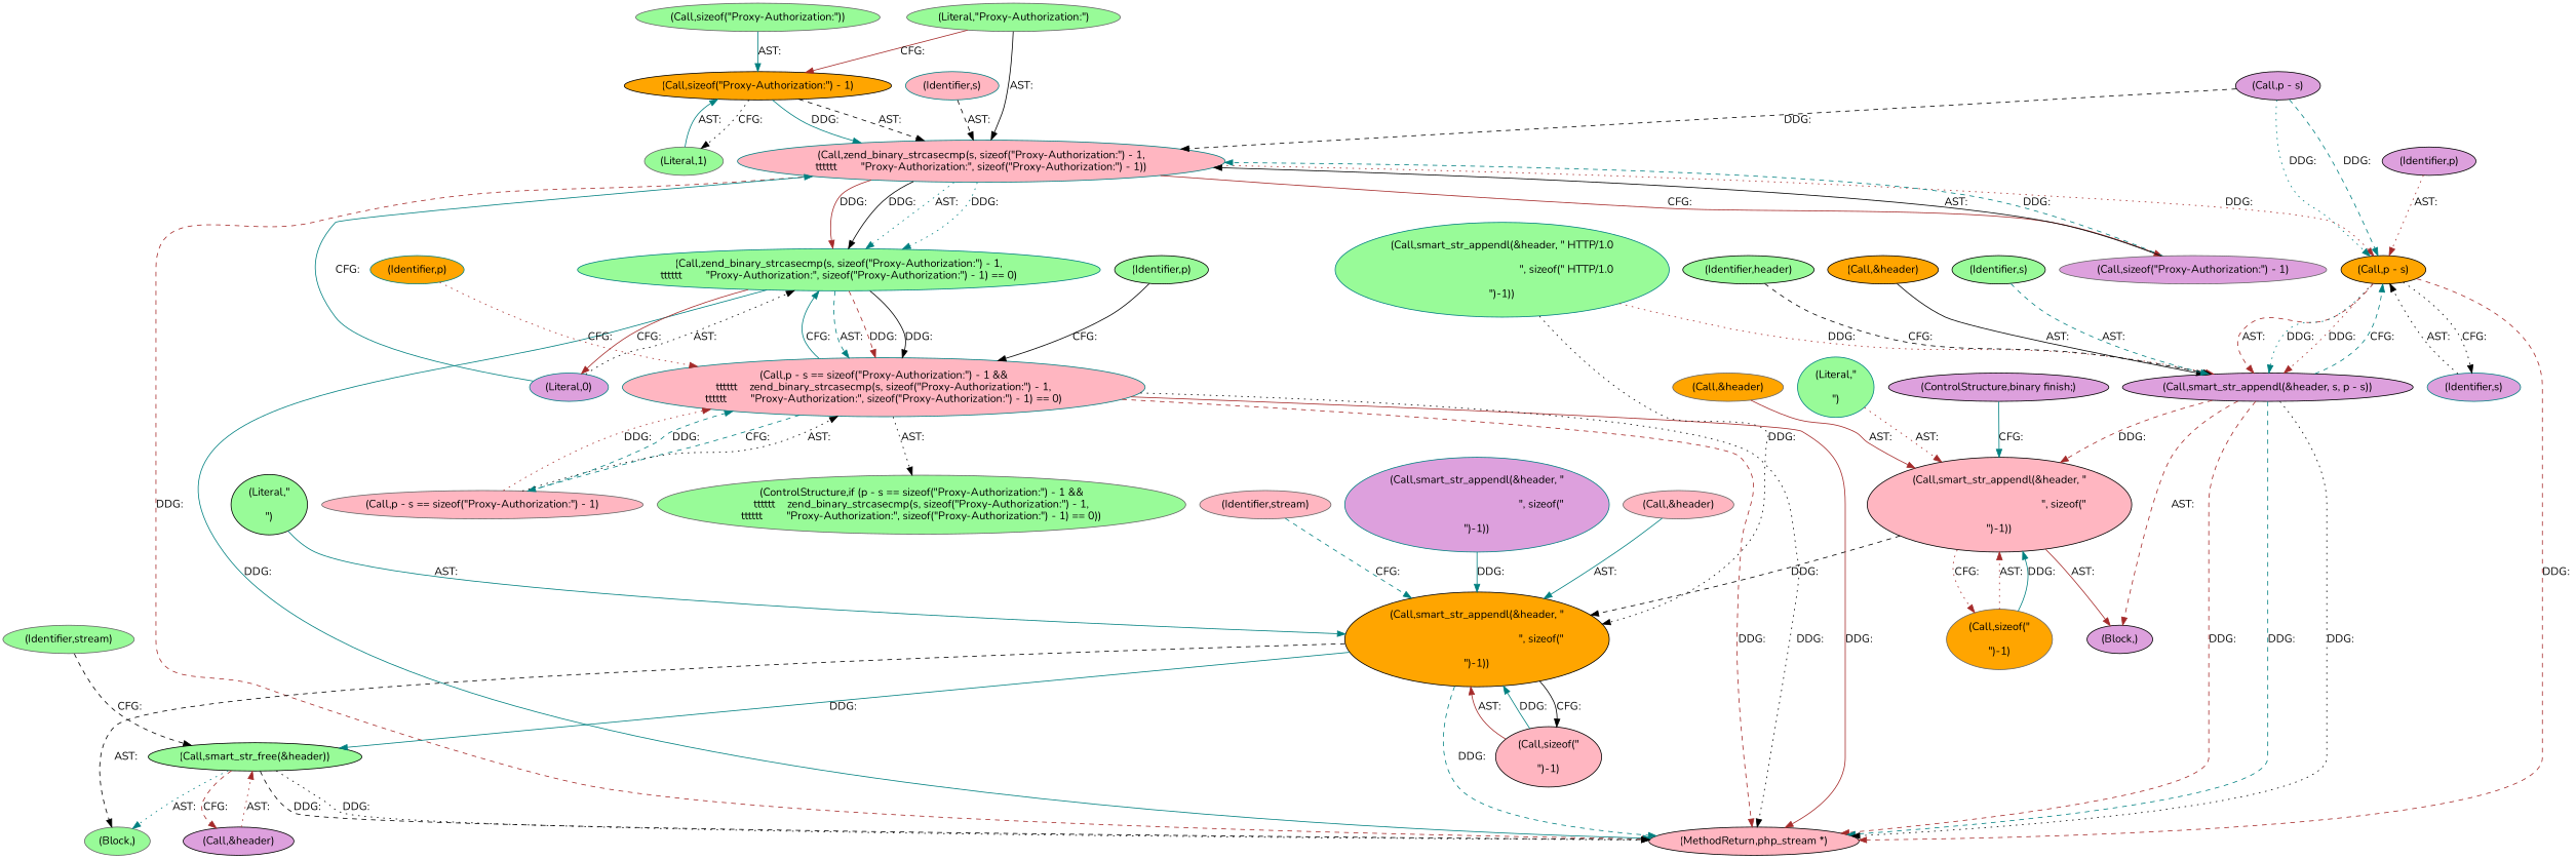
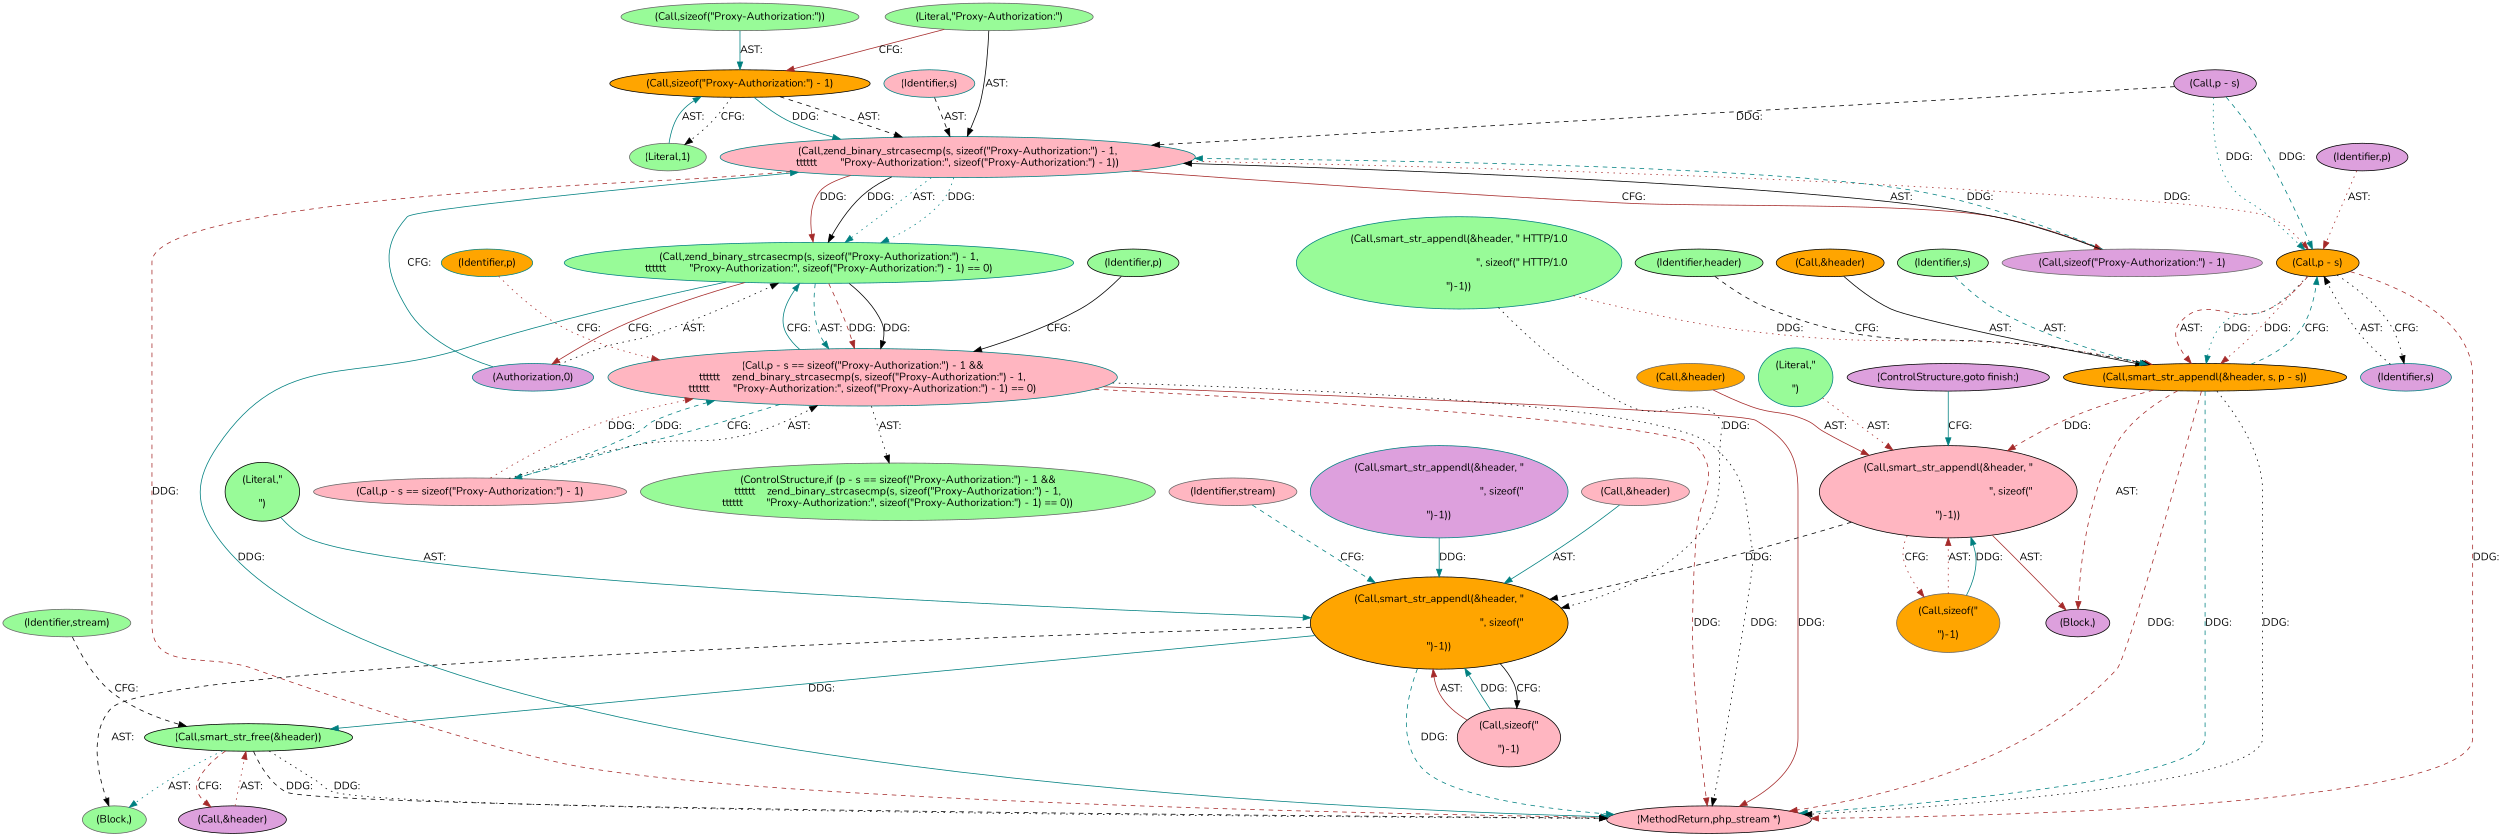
  digraph {
    fontname=Nunito
    node [color=black fillcolor=palegreen fontname=Nunito style=filled]
    edge [color=teal fontname=Nunito style=solid]
    n1 [fillcolor=orange label="(Call,sizeof(\"Proxy-Authorization:\") - 1)"]
    n2 [color=teal fillcolor=lightpink label="(Call,zend_binary_strcasecmp(s, sizeof(\"Proxy-Authorization:\") - 1,\n\t\t\t\t\t\t        \"Proxy-Authorization:\", sizeof(\"Proxy-Authorization:\") - 1))"]
    n3 [color=gray40 label="(Literal,1)"]
    n4 [color=teal label="(Call,zend_binary_strcasecmp(s, sizeof(\"Proxy-Authorization:\") - 1,\n\t\t\t\t\t\t        \"Proxy-Authorization:\", sizeof(\"Proxy-Authorization:\") - 1) == 0)"]
    n5 [fillcolor=orange label="(Call,p - s)"]
    n6 [color=gray40 fillcolor=plum label="(Call,sizeof(\"Proxy-Authorization:\") - 1)"]
    n7 [fillcolor=lightpink label="(MethodReturn,php_stream *)"]
    n8 [color=teal fillcolor=lightpink label="(Call,p - s == sizeof(\"Proxy-Authorization:\") - 1 &&\n\t\t\t\t\t\t    zend_binary_strcasecmp(s, sizeof(\"Proxy-Authorization:\") - 1,\n\t\t\t\t\t\t        \"Proxy-Authorization:\", sizeof(\"Proxy-Authorization:\") - 1) == 0)"]
-   n9 [color=teal fillcolor=plum label="(Literal,0)"]
-   n10 [fillcolor=plum label="(Call,smart_str_appendl(&header, s, p - s))"]
+   n9 [color=teal fillcolor=plum label="(Authorization,0)"]
+   n10 [fillcolor=orange label="(Call,smart_str_appendl(&header, s, p - s))"]
    n11 [color=teal fillcolor=plum label="(Identifier,s)"]
    n12 [color=gray40 fillcolor=lightpink label="(Call,p - s == sizeof(\"Proxy-Authorization:\") - 1)"]
    n13 [color=gray40 label="(ControlStructure,if (p - s == sizeof(\"Proxy-Authorization:\") - 1 &&\n\t\t\t\t\t\t    zend_binary_strcasecmp(s, sizeof(\"Proxy-Authorization:\") - 1,\n\t\t\t\t\t\t        \"Proxy-Authorization:\", sizeof(\"Proxy-Authorization:\") - 1) == 0))"]
    n14 [fillcolor=lightpink label="(Call,smart_str_appendl(&header, \"\r\n\", sizeof(\"\r\n\")-1))"]
    n15 [fillcolor=plum label="(Block,)"]
    n16 [fillcolor=orange label="(Call,smart_str_appendl(&header, \"\r\n\", sizeof(\"\r\n\")-1))"]
    n17 [color=gray40 fillcolor=orange label="(Call,sizeof(\"\r\n\")-1)"]
    n18 [label="(Call,smart_str_free(&header))"]
    n19 [color=gray40 label="(Block,)"]
    n20 [fillcolor=lightpink label="(Call,sizeof(\"\r\n\")-1)"]
    n21 [fillcolor=plum label="(Call,&header)"]
    n22 [color=gray40 label="(Call,sizeof(\"Proxy-Authorization:\"))"]
    n23 [color=teal label="(Literal,\"\r\n\")"]
    n24 [color=gray40 fillcolor=lightpink label="(Identifier,stream)"]
    n25 [color=gray40 label="(Identifier,stream)"]
-   n26 [fillcolor=plum label="(ControlStructure,binary finish;)"]
+   n26 [fillcolor=plum label="(ControlStructure,goto finish;)"]
    n27 [color=teal fillcolor=plum label="(Call,smart_str_appendl(&header, \"\r\n\", sizeof(\"\r\n\")-1))"]
    n28 [fillcolor=plum label="(Identifier,p)"]
    n29 [color=teal label="(Call,smart_str_appendl(&header, \" HTTP/1.0\r\n\", sizeof(\" HTTP/1.0\r\n\")-1))"]
    n30 [label="(Identifier,p)"]
    n31 [color=teal fillcolor=lightpink label="(Identifier,s)"]
    n32 [color=gray40 fillcolor=lightpink label="(Call,&header)"]
    n33 [color=gray40 fillcolor=orange label="(Call,&header)"]
    n34 [fillcolor=plum label="(Call,p - s)"]
    n35 [label="(Literal,\"\r\n\")"]
    n36 [color=teal fillcolor=orange label="(Identifier,p)"]
    n37 [label="(Identifier,header)"]
    n38 [color=gray40 label="(Literal,\"Proxy-Authorization:\")"]
    n39 [fillcolor=orange label="(Call,&header)"]
    n40 [label="(Identifier,s)"]
    n1 -> n2 [color=black label="AST: " style=dashed]
    n1 -> n2 [label="DDG: "]
    n1 -> n3 [color=black label="CFG: " style=dotted]
    n2 -> n4 [label="AST: " style=dotted]
    n2 -> n4 [label="DDG: " style=dotted]
    n2 -> n4 [color=brown label="DDG: "]
    n2 -> n4 [color=black label="DDG: "]
    n2 -> n5 [color=brown label="DDG: " style=dotted]
    n2 -> n6 [color=brown label="CFG: "]
    n2 -> n7 [color=brown label="DDG: " style=dashed]
    n3 -> n1 [label="AST: "]
    n4 -> n7 [label="DDG: "]
    n4 -> n8 [label="AST: " style=dashed]
    n4 -> n8 [color=brown label="DDG: " style=dashed]
    n4 -> n8 [color=black label="DDG: "]
    n4 -> n9 [color=brown label="CFG: "]
    n5 -> n7 [color=brown label="DDG: " style=dashed]
    n5 -> n10 [color=brown label="AST: " style=dashed]
    n5 -> n10 [label="DDG: " style=dotted]
    n5 -> n10 [color=brown label="DDG: " style=dotted]
    n5 -> n11 [color=black label="CFG: " style=dotted]
    n6 -> n2 [color=black label="AST: "]
    n6 -> n2 [label="DDG: " style=dashed]
    n8 -> n4 [label="CFG: "]
    n8 -> n7 [color=brown label="DDG: "]
    n8 -> n7 [color=brown label="DDG: " style=dashed]
    n8 -> n7 [color=black label="DDG: " style=dotted]
    n8 -> n12 [label="CFG: " style=dashed]
    n8 -> n13 [color=black label="AST: " style=dotted]
    n9 -> n2 [label="CFG: "]
    n9 -> n4 [color=black label="AST: " style=dotted]
    n10 -> n5 [label="CFG: " style=dashed]
    n10 -> n7 [color=brown label="DDG: " style=dashed]
    n10 -> n7 [label="DDG: " style=dashed]
    n10 -> n7 [color=black label="DDG: " style=dotted]
    n10 -> n14 [color=brown label="DDG: " style=dashed]
    n10 -> n15 [color=brown label="AST: " style=dashed]
    n11 -> n5 [color=black label="AST: " style=dotted]
    n12 -> n8 [color=black label="AST: " style=dotted]
    n12 -> n8 [color=brown label="DDG: " style=dotted]
    n12 -> n8 [label="DDG: " style=dashed]
    n14 -> n15 [color=brown label="AST: "]
    n14 -> n16 [color=black label="DDG: " style=dashed]
    n14 -> n17 [color=brown label="CFG: " style=dotted]
    n16 -> n7 [label="DDG: " style=dashed]
    n16 -> n18 [label="DDG: "]
    n16 -> n19 [color=black label="AST: " style=dashed]
    n16 -> n20 [color=black label="CFG: "]
    n17 -> n14 [color=brown label="AST: " style=dotted]
    n17 -> n14 [label="DDG: "]
    n18 -> n7 [color=black label="DDG: " style=dashed]
    n18 -> n7 [color=black label="DDG: " style=dotted]
    n18 -> n19 [label="AST: " style=dotted]
    n18 -> n21 [color=brown label="CFG: " style=dashed]
    n20 -> n16 [color=brown label="AST: "]
    n20 -> n16 [label="DDG: "]
    n21 -> n18 [color=brown label="AST: " style=dotted]
    n22 -> n1 [label="AST: "]
    n23 -> n14 [color=brown label="AST: " style=dotted]
    n24 -> n16 [label="CFG: " style=dashed]
    n25 -> n18 [color=black label="CFG: " style=dashed]
    n26 -> n14 [label="CFG: "]
    n27 -> n16 [label="DDG: "]
    n28 -> n5 [color=brown label="AST: " style=dotted]
    n29 -> n10 [color=brown label="DDG: " style=dotted]
    n29 -> n16 [color=black label="DDG: " style=dotted]
    n30 -> n8 [color=black label="CFG: "]
    n31 -> n2 [color=black label="AST: " style=dashed]
    n32 -> n16 [label="AST: "]
    n33 -> n14 [color=brown label="AST: "]
    n34 -> n2 [color=black label="DDG: " style=dashed]
    n34 -> n5 [label="DDG: " style=dotted]
    n34 -> n5 [label="DDG: " style=dashed]
    n35 -> n16 [label="AST: "]
    n36 -> n8 [color=brown label="CFG: " style=dotted]
    n37 -> n10 [color=black label="CFG: " style=dashed]
    n38 -> n1 [color=brown label="CFG: "]
    n38 -> n2 [color=black label="AST: "]
    n39 -> n10 [color=black label="AST: "]
    n40 -> n10 [label="AST: " style=dashed]
  }
